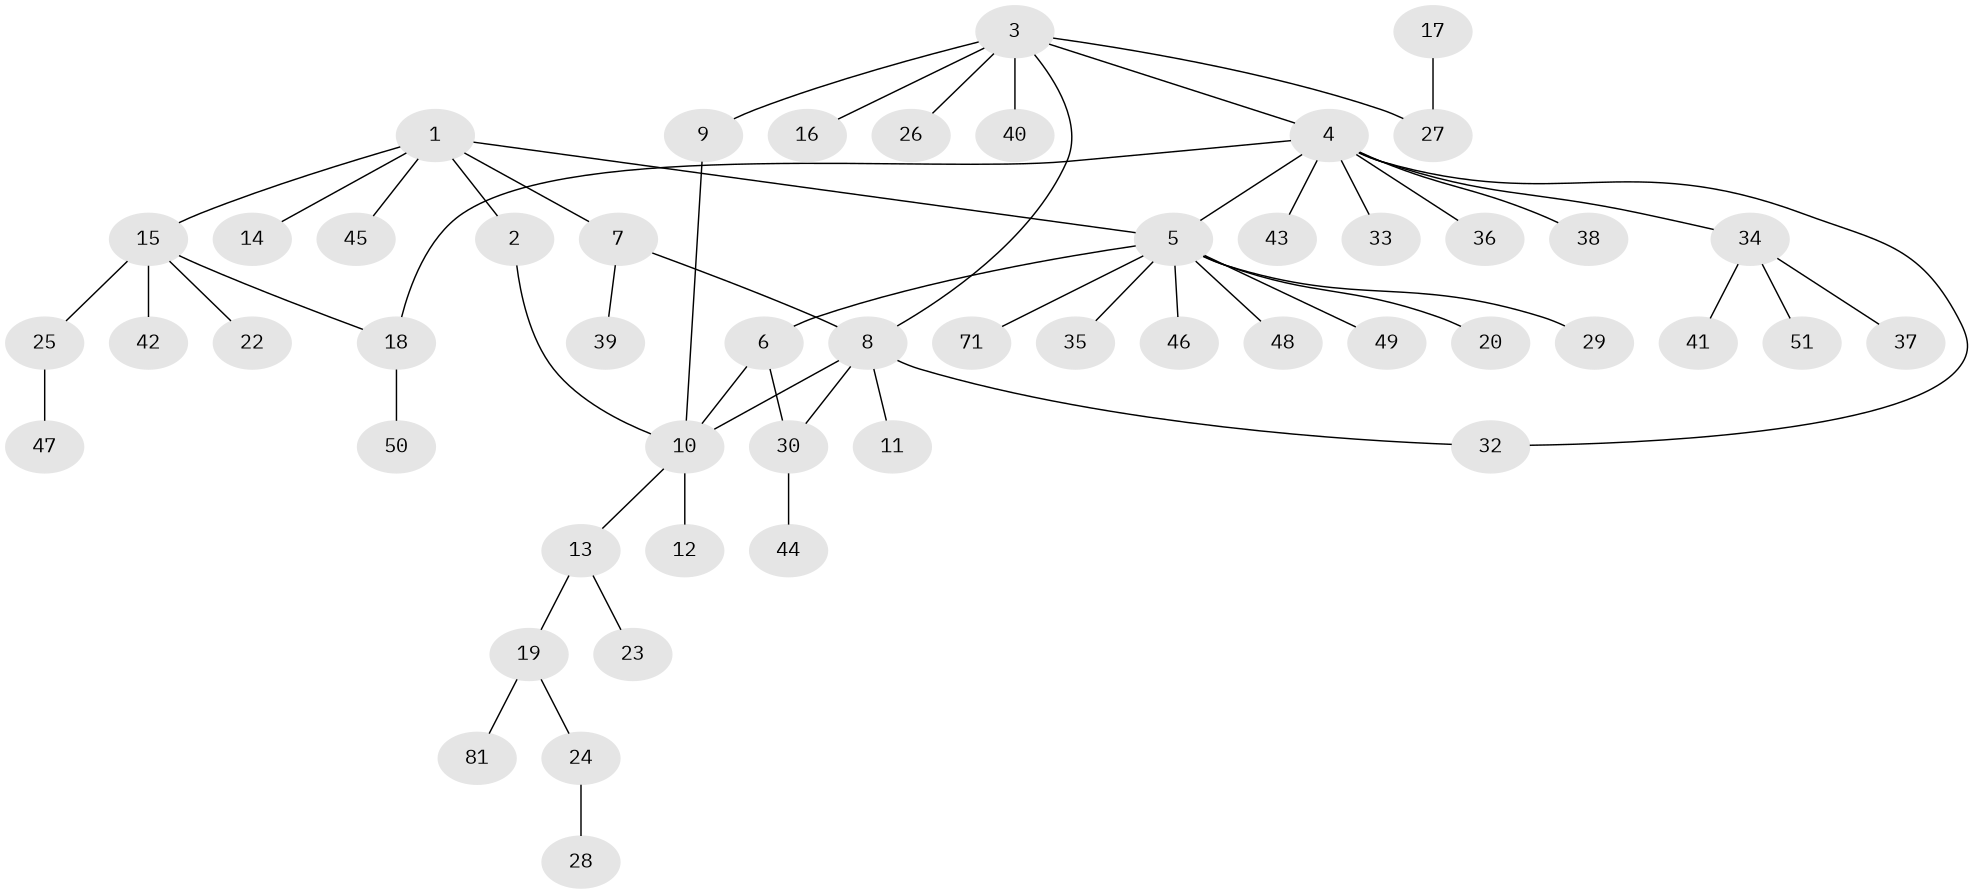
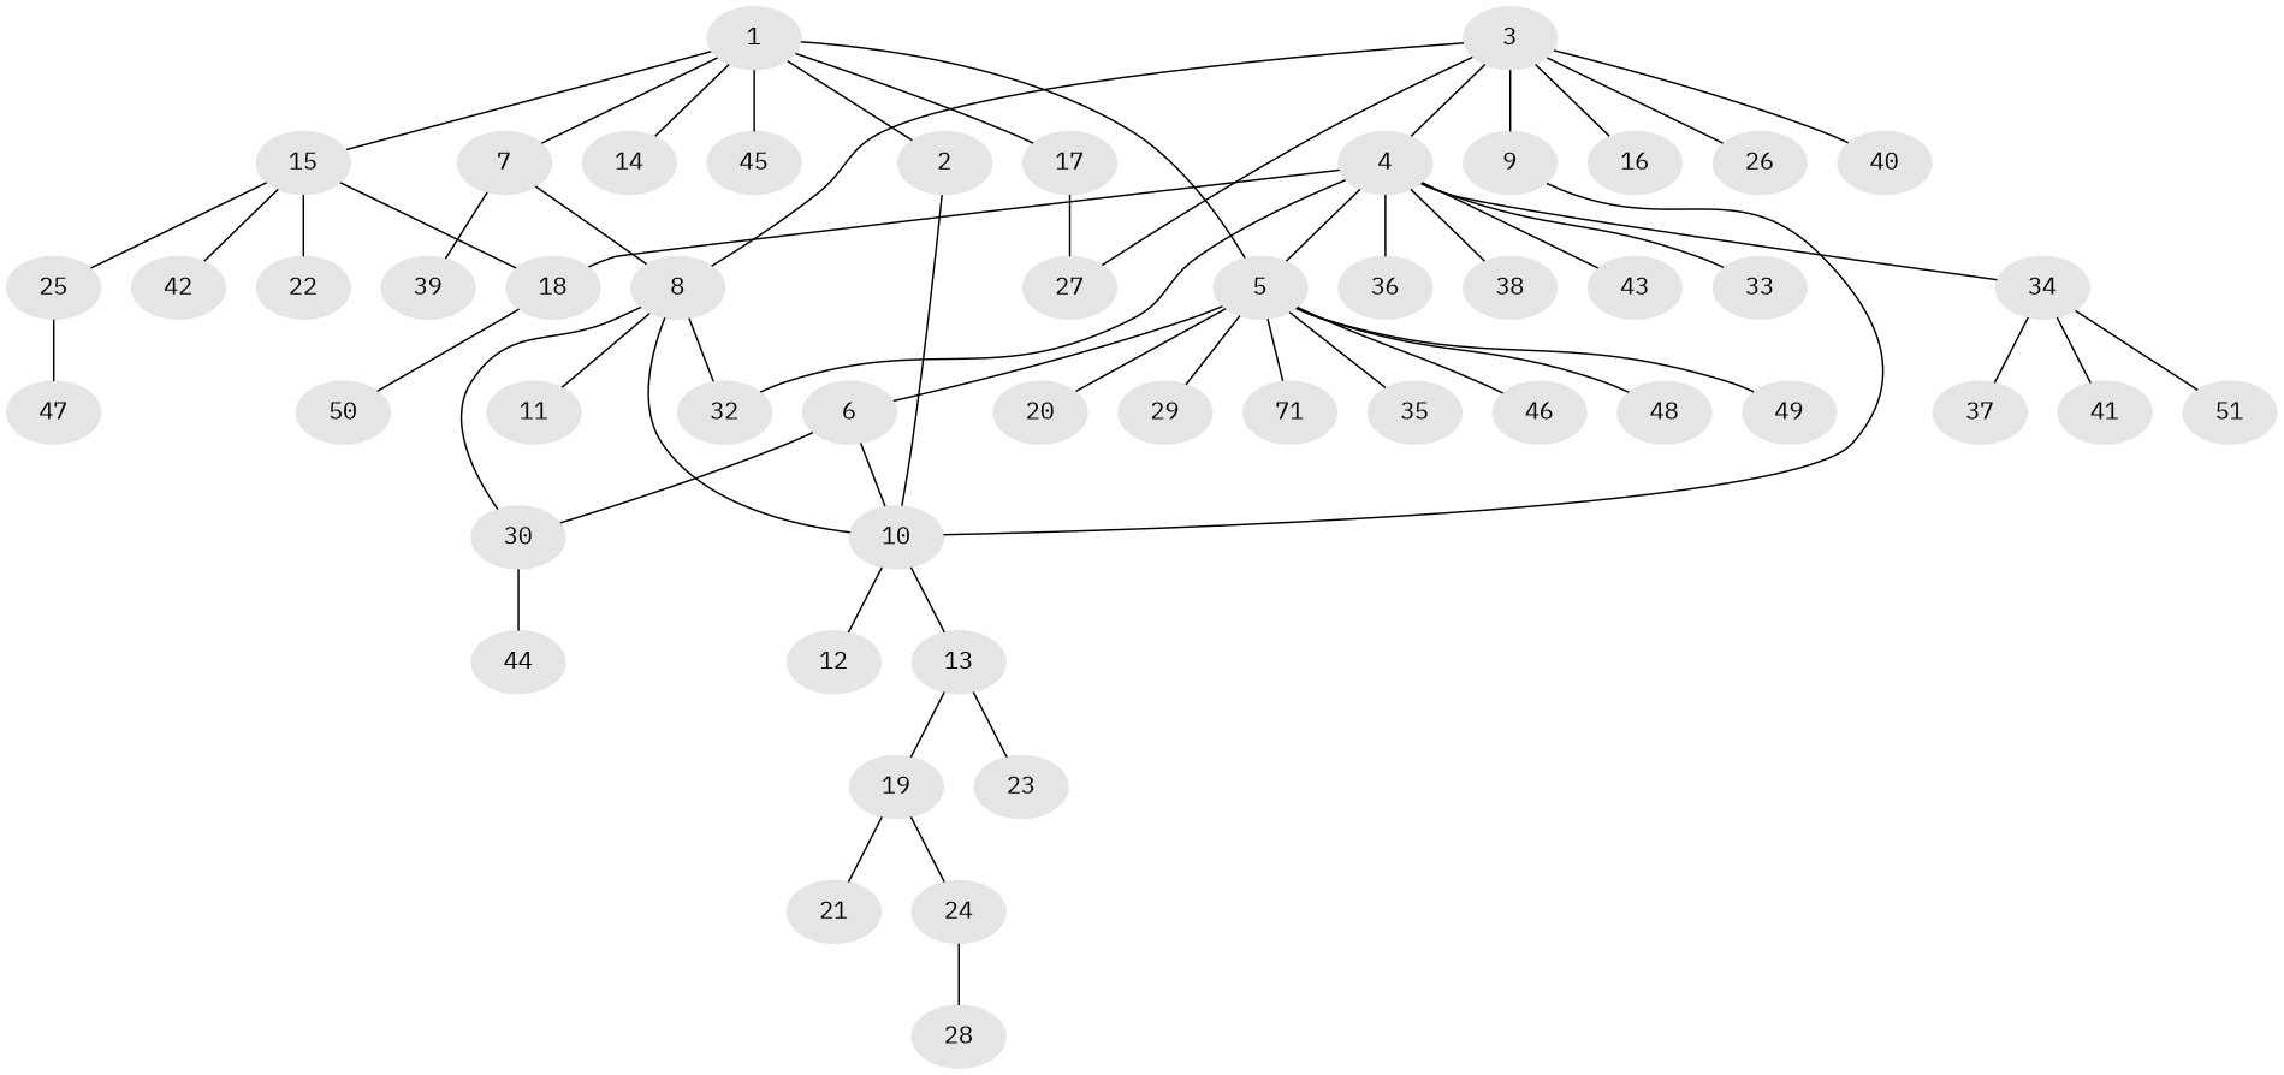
  graph {
    fontname="IBM Plex Mono"
    node [color=gray90 fontname="IBM Plex Mono" style=filled]
    edge [fontname="IBM Plex Mono"]
    1
    2
    5
    7
    14
    15
    17
    45
    10
    4
    18
    32
    33
    34
    36
    38
    43
    6
    20
    29
    n21 [label=71]
    35
    46
    48
    49
    8
    39
    22
    25
    42
    27
    12
    13
    3
    9
    16
    26
    40
    30
    11
    50
    37
    41
    51
    44
    19
    23
-   21 [label=81]
+   21
    24
    47
    28
    1 -- 2
    1 -- 5
    1 -- 7
    1 -- 14
    1 -- 15
+   1 -- 17
    1 -- 45
    2 -- 10
    5 -- 6
    5 -- 20
    5 -- 29
    5 -- n21
    5 -- 35
    5 -- 46
    5 -- 48
    5 -- 49
    7 -- 8
    7 -- 39
    15 -- 18
    15 -- 22
    15 -- 25
    15 -- 42
    17 -- 27
    10 -- 12
    10 -- 13
    4 -- 5
    4 -- 18
    4 -- 32
    4 -- 33
    4 -- 34
    4 -- 36
    4 -- 38
    4 -- 43
    18 -- 50
    34 -- 37
    34 -- 41
    34 -- 51
    6 -- 10
    6 -- 30
    8 -- 10
    8 -- 32
    8 -- 30
    8 -- 11
    25 -- 47
    13 -- 19
    13 -- 23
    3 -- 4
    3 -- 8
    3 -- 27
    3 -- 9
    3 -- 16
    3 -- 26
    3 -- 40
    9 -- 10
    30 -- 44
    19 -- 21
    19 -- 24
    24 -- 28
  }
